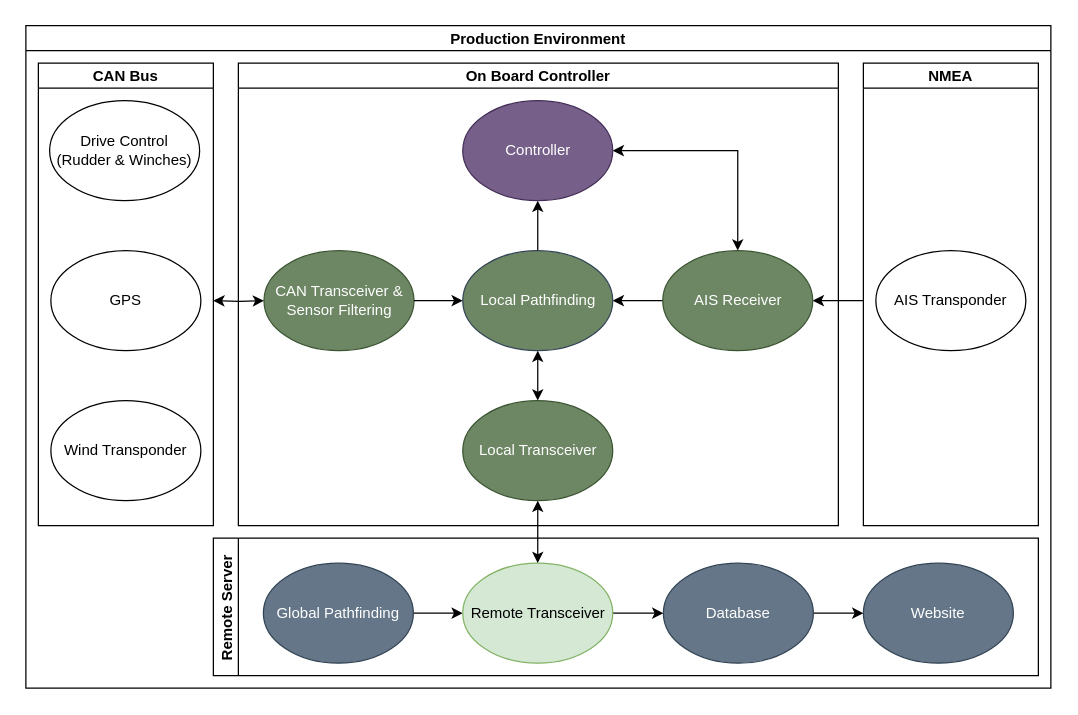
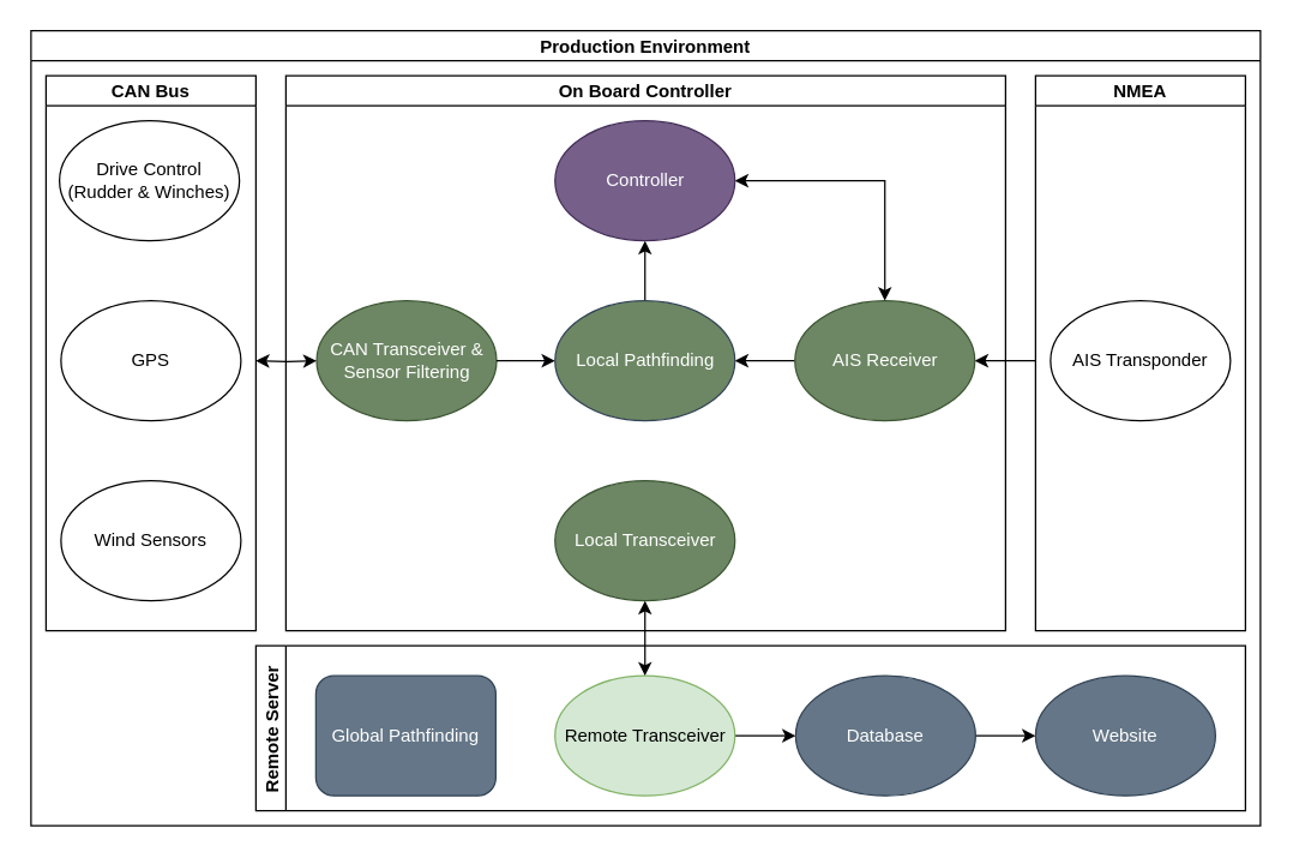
  <mxCell id="0" />
  <mxCell id="1" parent="0" />
  <mxCell id="2" style="edgeStyle=orthogonalEdgeStyle;rounded=0;orthogonalLoop=1;jettySize=auto;html=1;startArrow=classic;startFill=1;endArrow=none;endFill=0;exitX=1;exitY=0.5;exitDx=0;exitDy=0;" parent="1" source="5" edge="1"><mxGeometry relative="1" as="geometry"><mxPoint x="660" y="240" as="sourcePoint" /><mxPoint x="690" y="240" as="targetPoint" /></mxGeometry></mxCell>
  <mxCell id="3" value="On Board Controller" style="swimlane;startSize=20;" parent="1" vertex="1"><mxGeometry x="190" y="50" width="480" height="370" as="geometry"><mxRectangle x="190" y="370" width="160" height="30" as="alternateBounds" /></mxGeometry></mxCell>
  <mxCell id="4" style="edgeStyle=orthogonalEdgeStyle;rounded=0;orthogonalLoop=1;jettySize=auto;html=1;startArrow=none;startFill=0;" parent="3" source="5" target="11" edge="1"><mxGeometry relative="1" as="geometry" /></mxCell>
  <mxCell id="5" value="AIS Receiver" style="ellipse;whiteSpace=wrap;html=1;fillColor=#6d8764;fontColor=#ffffff;strokeColor=#3A5431;" parent="3" vertex="1"><mxGeometry x="339.5" y="150" width="120" height="80" as="geometry" /></mxCell>
  <mxCell id="6" style="edgeStyle=orthogonalEdgeStyle;rounded=0;orthogonalLoop=1;jettySize=auto;html=1;entryX=0.5;entryY=0;entryDx=0;entryDy=0;startArrow=classic;startFill=1;endArrow=none;endFill=0;" parent="3" source="8" target="11" edge="1"><mxGeometry relative="1" as="geometry" /></mxCell>
  <mxCell id="7" style="edgeStyle=orthogonalEdgeStyle;rounded=0;orthogonalLoop=1;jettySize=auto;html=1;startArrow=classic;startFill=1;" parent="3" source="8" target="5" edge="1"><mxGeometry relative="1" as="geometry" /></mxCell>
  <mxCell id="8" value="Controller" style="ellipse;whiteSpace=wrap;html=1;fillColor=#76608a;fontColor=#ffffff;strokeColor=#432D57;" parent="3" vertex="1"><mxGeometry x="179.5" y="30" width="120" height="80" as="geometry" /></mxCell>
  <mxCell id="9" value="CAN Transceiver &amp;amp; Sensor Filtering" style="ellipse;whiteSpace=wrap;html=1;fillColor=#6d8764;fontColor=#ffffff;strokeColor=#3A5431;" parent="3" vertex="1"><mxGeometry x="20.5" y="150" width="120" height="80" as="geometry" /></mxCell>
  <mxCell id="10" style="edgeStyle=orthogonalEdgeStyle;rounded=0;orthogonalLoop=1;jettySize=auto;html=1;entryX=1;entryY=0.5;entryDx=0;entryDy=0;startArrow=classic;startFill=1;endArrow=none;endFill=0;" parent="3" source="11" target="9" edge="1"><mxGeometry relative="1" as="geometry" /></mxCell>
  <mxCell id="11" value="Local Pathfinding" style="ellipse;whiteSpace=wrap;html=1;fillColor=#6d8764;fontColor=#ffffff;strokeColor=#314354;" parent="3" vertex="1"><mxGeometry x="179.5" y="150" width="120" height="80" as="geometry" /></mxCell>
- <mxCell id="12" style="edgeStyle=orthogonalEdgeStyle;rounded=0;orthogonalLoop=1;jettySize=auto;html=1;entryX=0.5;entryY=1;entryDx=0;entryDy=0;startArrow=classic;startFill=1;" parent="3" source="13" target="11" edge="1"><mxGeometry relative="1" as="geometry" /></mxCell>
  <mxCell id="13" value="Local Transceiver" style="ellipse;whiteSpace=wrap;html=1;fillColor=#6d8764;fontColor=#ffffff;strokeColor=#3A5431;" parent="3" vertex="1"><mxGeometry x="179.5" y="270" width="120" height="80" as="geometry" /></mxCell>
  <mxCell id="14" value="Remote Server" style="swimlane;horizontal=0;startSize=20;" parent="1" vertex="1"><mxGeometry x="170" y="430" width="660" height="110" as="geometry"><mxRectangle x="170" y="740" width="40" height="120" as="alternateBounds" /></mxGeometry></mxCell>
- <mxCell id="15" style="edgeStyle=orthogonalEdgeStyle;rounded=0;orthogonalLoop=1;jettySize=auto;html=1;entryX=0;entryY=0.5;entryDx=0;entryDy=0;startArrow=none;startFill=0;endArrow=classic;endFill=1;" parent="14" source="16" target="18" edge="1"><mxGeometry relative="1" as="geometry" /></mxCell>
- <mxCell id="16" value="Global Pathfinding" style="ellipse;whiteSpace=wrap;html=1;fillColor=#647687;fontColor=#ffffff;strokeColor=#314354;" parent="14" vertex="1"><mxGeometry x="40" y="20" width="120" height="80" as="geometry" /></mxCell>
+ <mxCell id="16" value="Global Pathfinding" style="whiteSpace=wrap;html=1;fillColor=#647687;fontColor=#ffffff;strokeColor=#314354;rounded=1;" parent="14" vertex="1"><mxGeometry x="40" y="20" width="120" height="80" as="geometry" /></mxCell>
  <mxCell id="17" style="edgeStyle=orthogonalEdgeStyle;rounded=0;orthogonalLoop=1;jettySize=auto;html=1;entryX=0;entryY=0.5;entryDx=0;entryDy=0;startArrow=none;startFill=0;endArrow=classic;endFill=1;" parent="14" source="18" target="20" edge="1"><mxGeometry relative="1" as="geometry" /></mxCell>
  <mxCell id="18" value="&lt;font color=&quot;#000000&quot;&gt;Remote Transceiver&lt;/font&gt;" style="ellipse;whiteSpace=wrap;html=1;fillColor=#d5e8d4;strokeColor=#82b366;" parent="14" vertex="1"><mxGeometry x="199.5" y="20" width="120" height="80" as="geometry" /></mxCell>
  <mxCell id="19" style="edgeStyle=orthogonalEdgeStyle;rounded=0;orthogonalLoop=1;jettySize=auto;html=1;entryX=0;entryY=0.5;entryDx=0;entryDy=0;" parent="14" source="20" target="21" edge="1"><mxGeometry relative="1" as="geometry" /></mxCell>
  <mxCell id="20" value="Database" style="ellipse;whiteSpace=wrap;html=1;fillColor=#647687;fontColor=#ffffff;strokeColor=#314354;" parent="14" vertex="1"><mxGeometry x="360" y="20" width="120" height="80" as="geometry" /></mxCell>
  <mxCell id="21" value="Website" style="ellipse;whiteSpace=wrap;html=1;fillColor=#647687;fontColor=#ffffff;strokeColor=#314354;" parent="14" vertex="1"><mxGeometry x="520" y="20" width="120" height="80" as="geometry" /></mxCell>
  <mxCell id="22" value="NMEA" style="swimlane;startSize=20;" parent="1" vertex="1"><mxGeometry x="690" y="50" width="140" height="370" as="geometry"><mxRectangle x="660" y="370" width="140" height="30" as="alternateBounds" /></mxGeometry></mxCell>
  <mxCell id="23" value="AIS Transponder" style="ellipse;whiteSpace=wrap;html=1;" parent="22" vertex="1"><mxGeometry x="10" y="150" width="120" height="80" as="geometry" /></mxCell>
  <mxCell id="24" style="edgeStyle=orthogonalEdgeStyle;rounded=0;orthogonalLoop=1;jettySize=auto;html=1;startArrow=classic;startFill=1;entryX=0;entryY=0.5;entryDx=0;entryDy=0;" parent="1" target="9" edge="1"><mxGeometry relative="1" as="geometry"><mxPoint x="170" y="240" as="sourcePoint" /><mxPoint x="200" y="240" as="targetPoint" /></mxGeometry></mxCell>
  <mxCell id="25" value="CAN Bus" style="swimlane;startSize=20;" parent="1" vertex="1"><mxGeometry x="30" y="50" width="140" height="370" as="geometry"><mxRectangle x="-150" width="140" height="30" as="alternateBounds" /></mxGeometry></mxCell>
  <mxCell id="26" value="Drive Control&lt;br&gt;(Rudder &amp;amp; Winches)" style="ellipse;whiteSpace=wrap;html=1;" parent="25" vertex="1"><mxGeometry x="9" y="30" width="120" height="80" as="geometry" /></mxCell>
- <mxCell id="27" value="Wind Transponder" style="ellipse;whiteSpace=wrap;html=1;" parent="25" vertex="1"><mxGeometry x="10" y="270" width="120" height="80" as="geometry" /></mxCell>
+ <mxCell id="27" value="Wind Sensors" style="ellipse;whiteSpace=wrap;html=1;" parent="25" vertex="1"><mxGeometry x="10" y="270" width="120" height="80" as="geometry" /></mxCell>
  <mxCell id="28" value="GPS" style="ellipse;whiteSpace=wrap;html=1;" parent="25" vertex="1"><mxGeometry x="10" y="150" width="120" height="80" as="geometry" /></mxCell>
  <mxCell id="29" style="edgeStyle=orthogonalEdgeStyle;rounded=0;orthogonalLoop=1;jettySize=auto;html=1;entryX=0.5;entryY=0;entryDx=0;entryDy=0;startArrow=classic;startFill=1;" parent="1" source="13" target="18" edge="1"><mxGeometry relative="1" as="geometry" /></mxCell>
  <mxCell id="30" value="Production Environment" style="swimlane;startSize=20;" vertex="1" parent="1"><mxGeometry x="20" y="20" width="820" height="530" as="geometry"><mxRectangle x="-150" width="140" height="30" as="alternateBounds" /></mxGeometry></mxCell>
